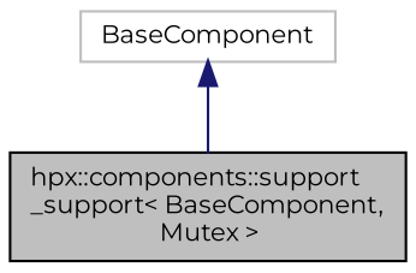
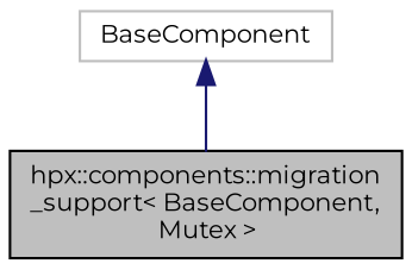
  digraph {
    fontname=Montserrat
    node [fontname=Montserrat fontsize=10 shape=record style=filled]
-   n1 [color=black fillcolor=grey75 fontcolor=black height=0.2 label="hpx::components::support\l_support\< BaseComponent,\l Mutex \>" width=0.4]
+   n1 [color=black fillcolor=grey75 fontcolor=black height=0.2 label="hpx::components::migration\l_support\< BaseComponent,\l Mutex \>" width=0.4]
    n2 [color=grey75 fillcolor=white height=0.2 label=BaseComponent width=0.4]
    n2 -> n1 [color=midnightblue dir=back fontname=Montserrat fontsize=10 labelfontname=Helvetica labelfontsize=10 style=solid]
  }
